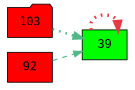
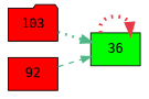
  digraph {
    rankdir=LR
    fontname="DejaVu Sans Mono"
    node [fillcolor="#fe0000" shape=box style=filled fontname="DejaVu Sans Mono"]
    edge [color="#52b788" style=dotted fontname="DejaVu Sans Mono"]
    n1 [label=103 shape=folder]
-   n2 [fillcolor="#00fe00" label=39]
+   n2 [fillcolor="#00fe00" label=36]
    n3 [label=92]
    n1 -> n2 [penwidth=3.00]
    n2 -> n2 [color="#e63946" penwidth=4.00]
    n3 -> n2 [penwidth=1.41 style=dashed]
  }
